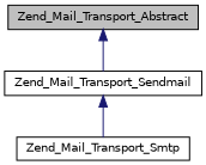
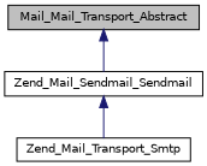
  digraph {
    node [color=black fillcolor=white fontname=Helvetica fontsize=10 shape=record style=filled]
    edge [color=midnightblue dir=back fontname=Helvetica fontsize=10 labelfontname=Helvetica labelfontsize=10 style=solid]
-   n1 [fillcolor=grey75 fontcolor=black height=0.2 label=Zend_Mail_Transport_Abstract width=0.4]
-   n2 [height=0.2 label=Zend_Mail_Transport_Sendmail width=0.4]
+   n1 [fillcolor=grey75 fontcolor=black height=0.2 label=Mail_Mail_Transport_Abstract width=0.4]
+   n2 [height=0.2 label=Zend_Mail_Sendmail_Sendmail width=0.4]
    n3 [height=0.2 label=Zend_Mail_Transport_Smtp width=0.4]
    n1 -> n2
    n2 -> n3
  }
